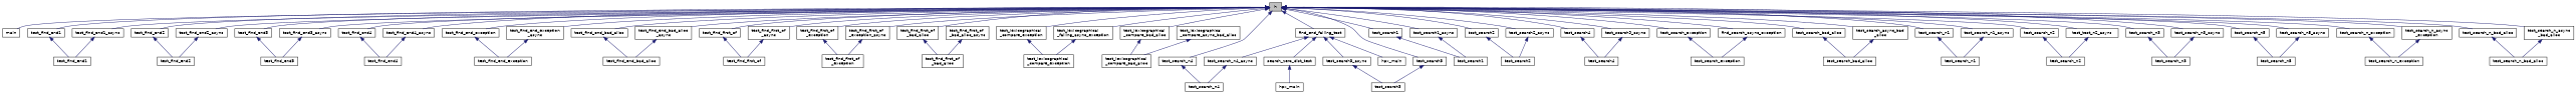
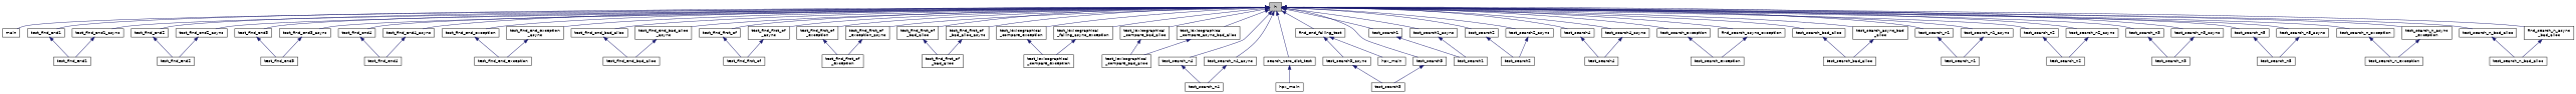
  digraph {
    rankdir=TB
    node [color=black fillcolor=white fontname=Helvetica fontsize=10 shape=record style=filled]
    edge [color=midnightblue dir=back fontname=Helvetica fontsize=10 labelfontname=Helvetica labelfontsize=10 style=solid]
    n1 [fillcolor=grey75 fontcolor=black height=0.2 label=h width=0.4]
    n2 [height=0.2 label=main width=0.4]
    n3 [height=0.2 label=test_find_end1 width=0.4]
    n4 [height=0.2 label=test_find_end1_async width=0.4]
    n5 [height=0.2 label=test_find_end2 width=0.4]
    n6 [height=0.2 label=test_find_end2_async width=0.4]
    n7 [height=0.2 label=test_find_end3 width=0.4]
    n8 [height=0.2 label=test_find_end3_async width=0.4]
    n9 [height=0.2 label=test_find_end4 width=0.4]
    n10 [height=0.2 label=test_find_end4_async width=0.4]
    n11 [height=0.2 label=test_find_end_exception width=0.4]
    n12 [height=0.2 label="test_find_end_exception\l_async" width=0.4]
    n13 [height=0.2 label=test_find_end_bad_alloc width=0.4]
    n14 [height=0.2 label="test_find_end_bad_alloc\l_async" width=0.4]
    n15 [height=0.2 label=test_find_first_of width=0.4]
    n16 [height=0.2 label="test_find_first_of\l_async" width=0.4]
    n17 [height=0.2 label="test_find_first_of\l_exception" width=0.4]
    n18 [height=0.2 label="test_find_first_of\l_exception_async" width=0.4]
    n19 [height=0.2 label="test_find_first_of\l_bad_alloc" width=0.4]
    n20 [height=0.2 label="test_find_first_of\l_bad_alloc_async" width=0.4]
    n21 [height=0.2 label="test_lexicographical\l_compare_exception" width=0.4]
    n22 [height=0.2 label="test_lexicographical\l_failing_async_exception" width=0.4]
    n23 [height=0.2 label="test_lexicographical\l_compare_bad_alloc" width=0.4]
    n24 [height=0.2 label="test_lexicographical\l_compare_async_bad_alloc" width=0.4]
    n25 [height=0.2 label=find_end_failing_test width=0.4]
    n26 [height=0.2 label=test_search1 width=0.4]
    n27 [height=0.2 label=test_search1_async width=0.4]
    n28 [height=0.2 label=test_search2 width=0.4]
    n29 [height=0.2 label=test_search2_async width=0.4]
    n30 [height=0.2 label=test_search3 width=0.4]
    n31 [height=0.2 label=test_search4 width=0.4]
-   n32 [height=0.2 label=test_search9_async width=0.4]
+   n32 [height=0.2 label=test_search4_async width=0.4]
    n33 [height=0.2 label=test_search_exception width=0.4]
    n34 [height=0.2 label=find_search_async_exception width=0.4]
    n35 [height=0.2 label=test_search_bad_alloc width=0.4]
    n36 [height=0.2 label="test_search_async_bad\l_alloc" width=0.4]
    n37 [height=0.2 label=search_zero_dist_test width=0.4]
    n38 [height=0.2 label=test_search_n1 width=0.4]
    n39 [height=0.2 label=test_search_n1_async width=0.4]
    n40 [height=0.2 label=test_search_n2 width=0.4]
-   n41 [height=0.2 label=test_test_n2_async width=0.4]
+   n41 [height=0.2 label=test_search_n2_async width=0.4]
    n42 [height=0.2 label=test_search_n3 width=0.4]
    n43 [height=0.2 label=test_search_n3_async width=0.4]
    n44 [height=0.2 label=test_search_n4 width=0.4]
    n45 [height=0.2 label=test_search_n4_async width=0.4]
    n46 [height=0.2 label=test_search_n5 width=0.4]
    n47 [height=0.2 label=test_search_n5_async width=0.4]
    n48 [height=0.2 label=test_search_n_exception width=0.4]
    n49 [height=0.2 label="test_search_n_async\l_exception" width=0.4]
    n50 [height=0.2 label=test_search_n_bad_alloc width=0.4]
-   n51 [height=0.2 label="test_search_n_async\l_bad_alloc" width=0.4]
+   n51 [height=0.2 label="find_search_n_async\l_bad_alloc" width=0.4]
    n52 [height=0.2 label=test_find_end1 width=0.4]
    n53 [height=0.2 label=test_find_end2 width=0.4]
    n54 [height=0.2 label=test_find_end3 width=0.4]
    n55 [height=0.2 label=test_find_end4 width=0.4]
    n56 [height=0.2 label=test_find_end_exception width=0.4]
    n57 [height=0.2 label=test_find_end_bad_alloc width=0.4]
    n58 [height=0.2 label=test_find_first_of width=0.4]
    n59 [height=0.2 label="test_find_first_of\l_exception" width=0.4]
    n60 [height=0.2 label="test_find_first_of\l_bad_alloc" width=0.4]
    n61 [height=0.2 label="test_lexicographical\l_compare_exception" width=0.4]
    n62 [height=0.2 label="test_lexicographical\l_compare_bad_alloc" width=0.4]
    n63 [height=0.2 label=test_search3_async width=0.4]
    n64 [height=0.2 label=hpx_main width=0.4]
    n65 [height=0.2 label=test_search1 width=0.4]
    n66 [height=0.2 label=test_search2 width=0.4]
    n67 [height=0.2 label=test_search3 width=0.4]
    n68 [height=0.2 label=test_search4 width=0.4]
    n69 [height=0.2 label=test_search_exception width=0.4]
    n70 [height=0.2 label=test_search_bad_alloc width=0.4]
    n71 [height=0.2 label=hpx_main width=0.4]
    n72 [height=0.2 label=test_search_n1 width=0.4]
    n73 [height=0.2 label=test_search_n2 width=0.4]
    n74 [height=0.2 label=test_search_n3 width=0.4]
    n75 [height=0.2 label=test_search_n4 width=0.4]
    n76 [height=0.2 label=test_search_n5 width=0.4]
    n77 [height=0.2 label=test_search_n_exception width=0.4]
    n78 [height=0.2 label=test_search_n_bad_alloc width=0.4]
    n1 -> n2
    n1 -> n3
    n1 -> n4
    n1 -> n5
    n1 -> n6
    n1 -> n7
    n1 -> n8
    n1 -> n9
    n1 -> n10
    n1 -> n11
    n1 -> n12
    n1 -> n13
    n1 -> n14
    n1 -> n15
    n1 -> n16
    n1 -> n17
    n1 -> n18
    n1 -> n19
+   n1 -> n20
    n1 -> n21
    n1 -> n22
    n1 -> n23
+   n1 -> n24
    n1 -> n25
    n1 -> n26
    n1 -> n27
    n1 -> n28
    n1 -> n29
    n1 -> n30
    n1 -> n31
    n1 -> n32
    n1 -> n33
    n1 -> n34
    n1 -> n35
    n1 -> n36
-   n25 -> n37
+   n1 -> n37
    n1 -> n38
    n1 -> n39
    n1 -> n40
    n1 -> n41
    n1 -> n42
    n1 -> n43
    n1 -> n44
-   n25 -> n45
+   n1 -> n45
    n1 -> n46
    n1 -> n47
    n1 -> n48
    n1 -> n49
    n1 -> n50
    n1 -> n51
    n3 -> n52
    n4 -> n52
    n5 -> n53
    n6 -> n53
    n7 -> n54
    n8 -> n54
    n9 -> n55
    n10 -> n55
    n11 -> n56
    n12 -> n56
    n13 -> n57
    n14 -> n57
    n15 -> n58
    n16 -> n58
    n17 -> n59
    n18 -> n59
    n19 -> n60
    n20 -> n60
    n21 -> n61
    n22 -> n61
    n23 -> n62
    n24 -> n62
    n25 -> n63
    n25 -> n64
    n26 -> n65
    n27 -> n65
    n28 -> n66
    n29 -> n66
    n30 -> n67
    n31 -> n68
    n32 -> n68
    n33 -> n69
    n34 -> n69
    n35 -> n70
    n36 -> n70
    n37 -> n71
    n38 -> n72
    n39 -> n72
    n40 -> n73
    n41 -> n73
    n42 -> n74
    n43 -> n74
    n44 -> n75
    n45 -> n75
    n46 -> n76
    n47 -> n76
    n48 -> n77
    n49 -> n77
    n50 -> n78
    n51 -> n78
    n63 -> n67
  }
